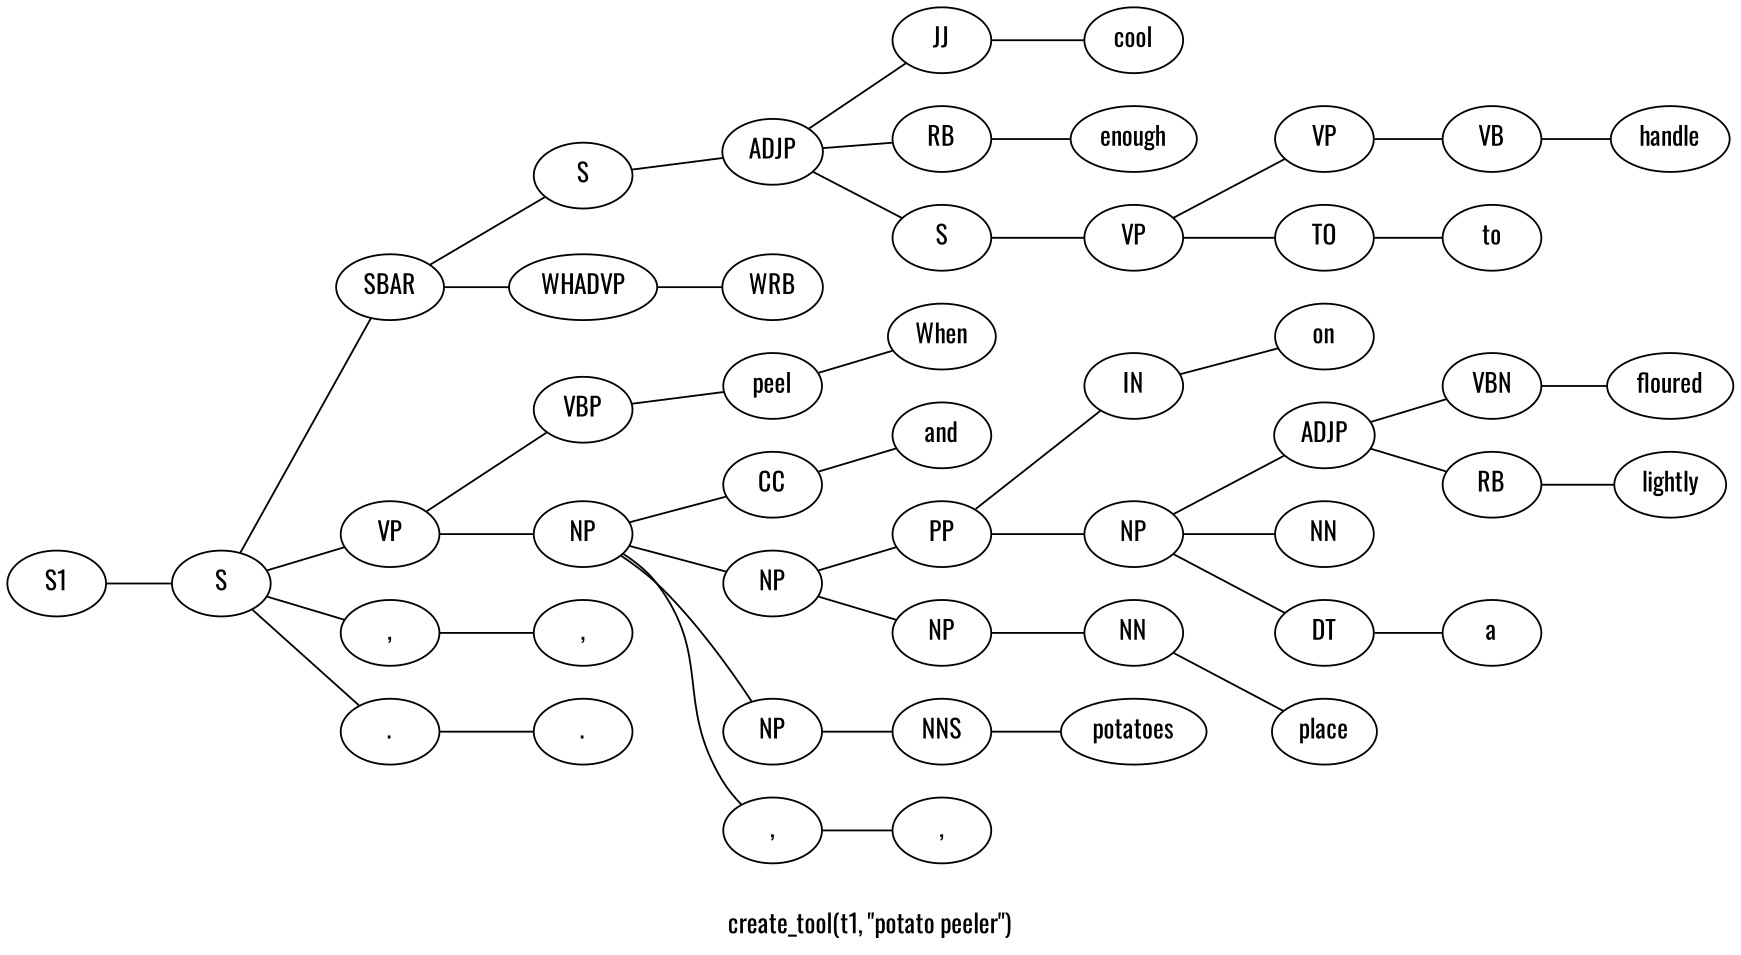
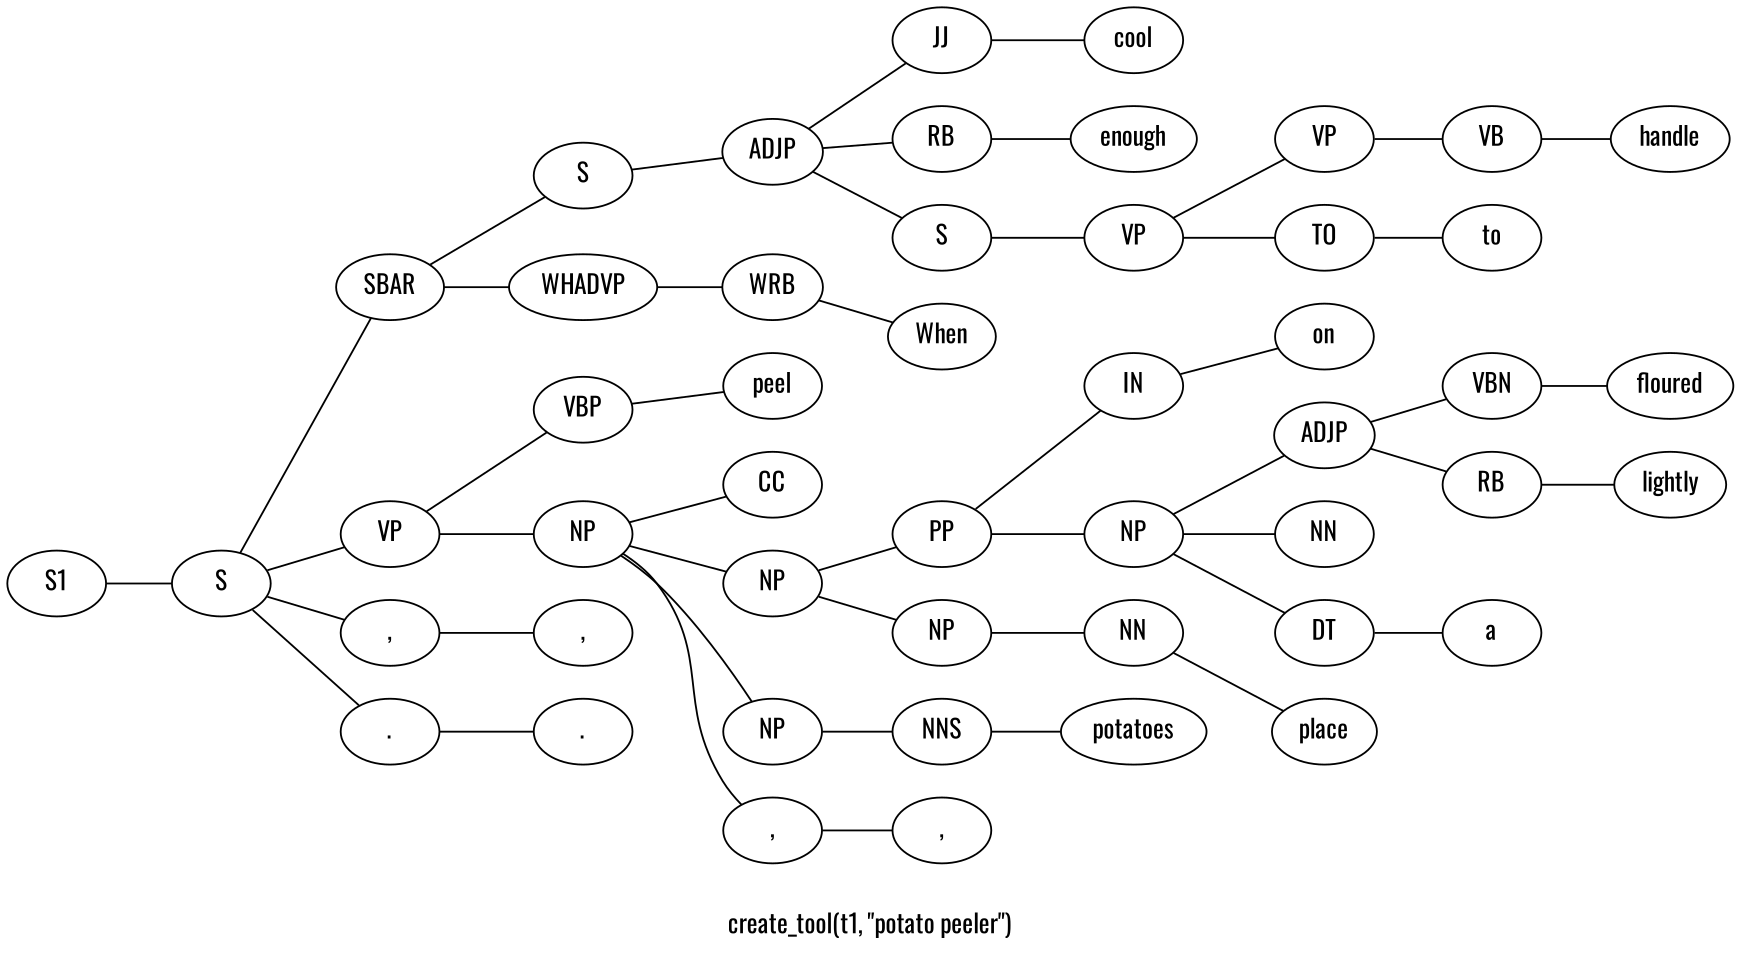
  graph {
    fontname=Oswald
    label="create_tool(t1, \"potato peeler\")"
    rankdir=LR
    node [fontname=Oswald]
    edge [fontname=Oswald]
    n1 [label=S1]
    n2 [label=S]
    n3 [label=SBAR]
    n4 [label=","]
    n5 [label=VP]
    n6 [label="."]
    n7 [label=WHADVP]
    n8 [label=S]
    n9 [label=","]
    n10 [label=VBP]
    n11 [label=NP]
    n12 [label="."]
    n13 [label=WRB]
    n14 [label=ADJP]
    n15 [label=When]
    n16 [label=JJ]
    n17 [label=RB]
    n18 [label=S]
    n19 [label=cool]
    n20 [label=enough]
    n21 [label=VP]
    n22 [label=TO]
    n23 [label=VP]
    n24 [label=to]
    n25 [label=VB]
    n26 [label=handle]
    n27 [label=peel]
    n28 [label=NP]
    n29 [label=","]
    n30 [label=CC]
    n31 [label=NP]
    n32 [label=NNS]
    n33 [label=","]
-   n34 [label=and]
    n35 [label=NP]
    n36 [label=PP]
    n37 [label=potatoes]
    n38 [label=NN]
    n39 [label=IN]
    n40 [label=NP]
    n41 [label=place]
    n42 [label=on]
    n43 [label=DT]
    n44 [label=ADJP]
    n45 [label=NN]
    n46 [label=a]
    n47 [label=RB]
    n48 [label=VBN]
    n49 [label=lightly]
    n50 [label=floured]
    n1 -- n2
    n2 -- n3
    n2 -- n4
    n2 -- n5
    n2 -- n6
    n3 -- n7
    n3 -- n8
    n4 -- n9
    n5 -- n10
    n5 -- n11
    n6 -- n12
    n7 -- n13
    n8 -- n14
    n10 -- n27
    n11 -- n28
    n11 -- n29
    n11 -- n30
    n11 -- n31
-   n27 -- n15
+   n13 -- n15
    n14 -- n16
    n14 -- n17
    n14 -- n18
    n16 -- n19
    n17 -- n20
    n18 -- n21
    n21 -- n22
    n21 -- n23
    n22 -- n24
    n23 -- n25
    n25 -- n26
    n28 -- n32
    n29 -- n33
-   n30 -- n34
    n31 -- n35
    n31 -- n36
    n32 -- n37
    n35 -- n38
    n36 -- n39
    n36 -- n40
    n38 -- n41
    n39 -- n42
    n40 -- n43
    n40 -- n44
    n40 -- n45
    n43 -- n46
    n44 -- n47
    n44 -- n48
    n47 -- n49
    n48 -- n50
  }
